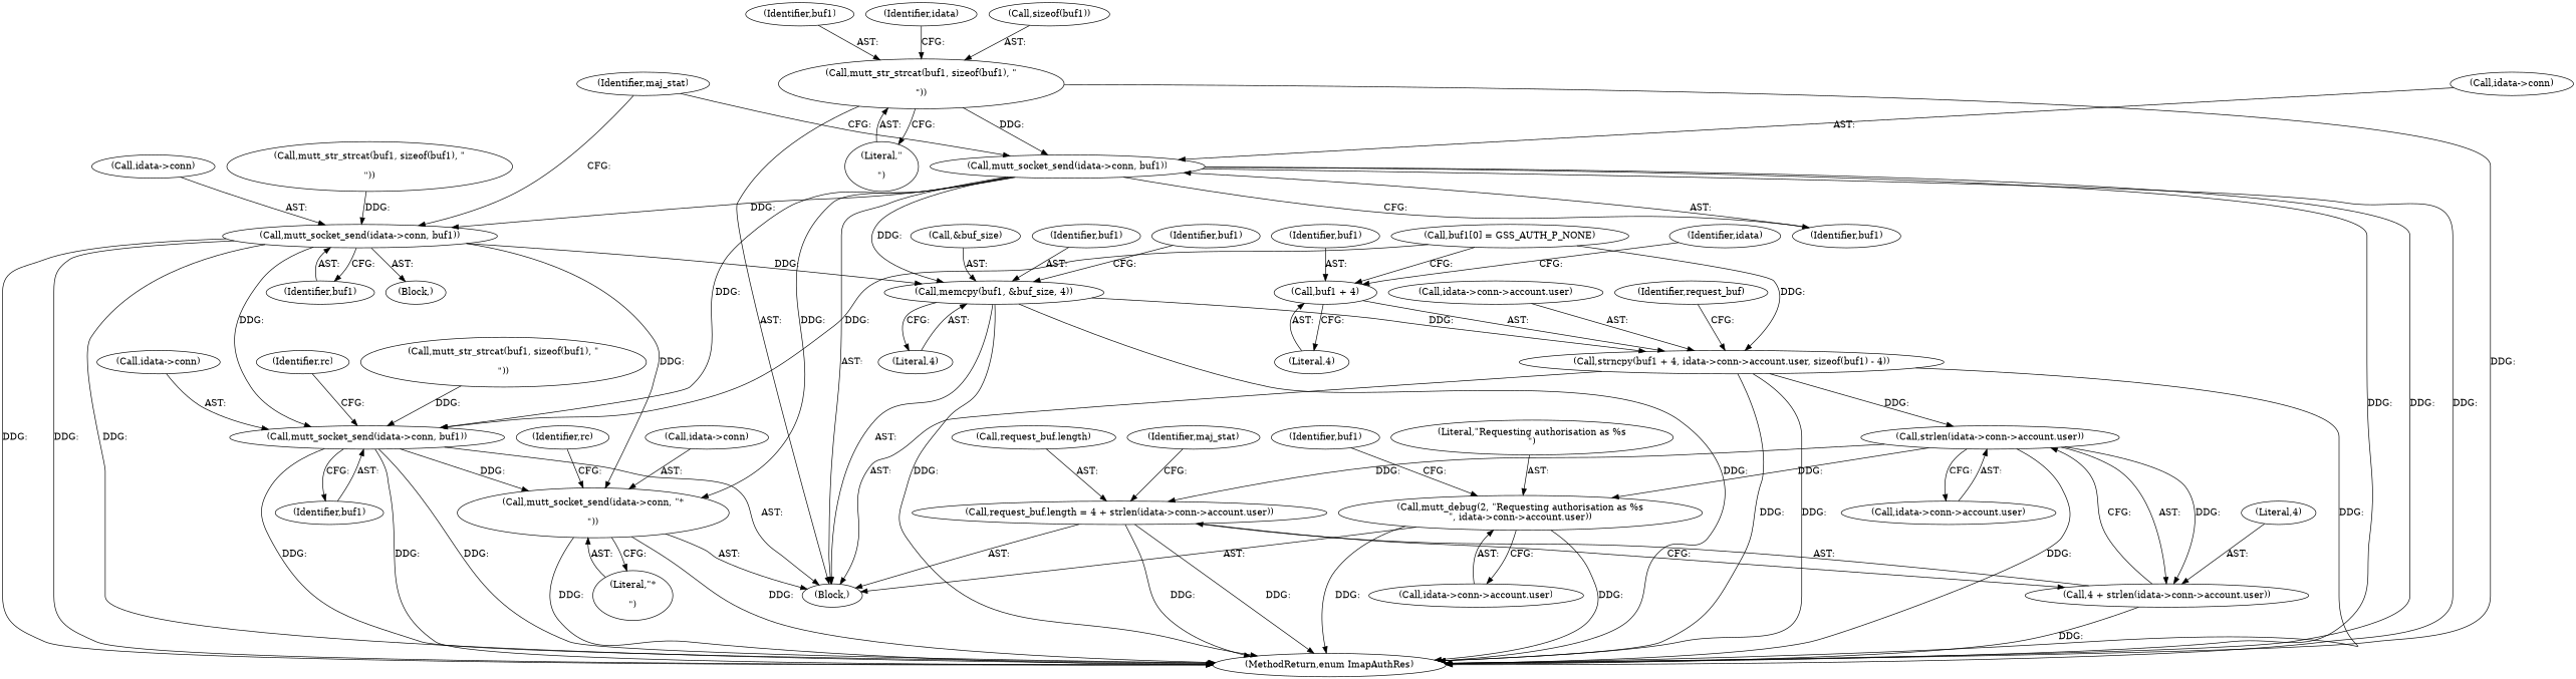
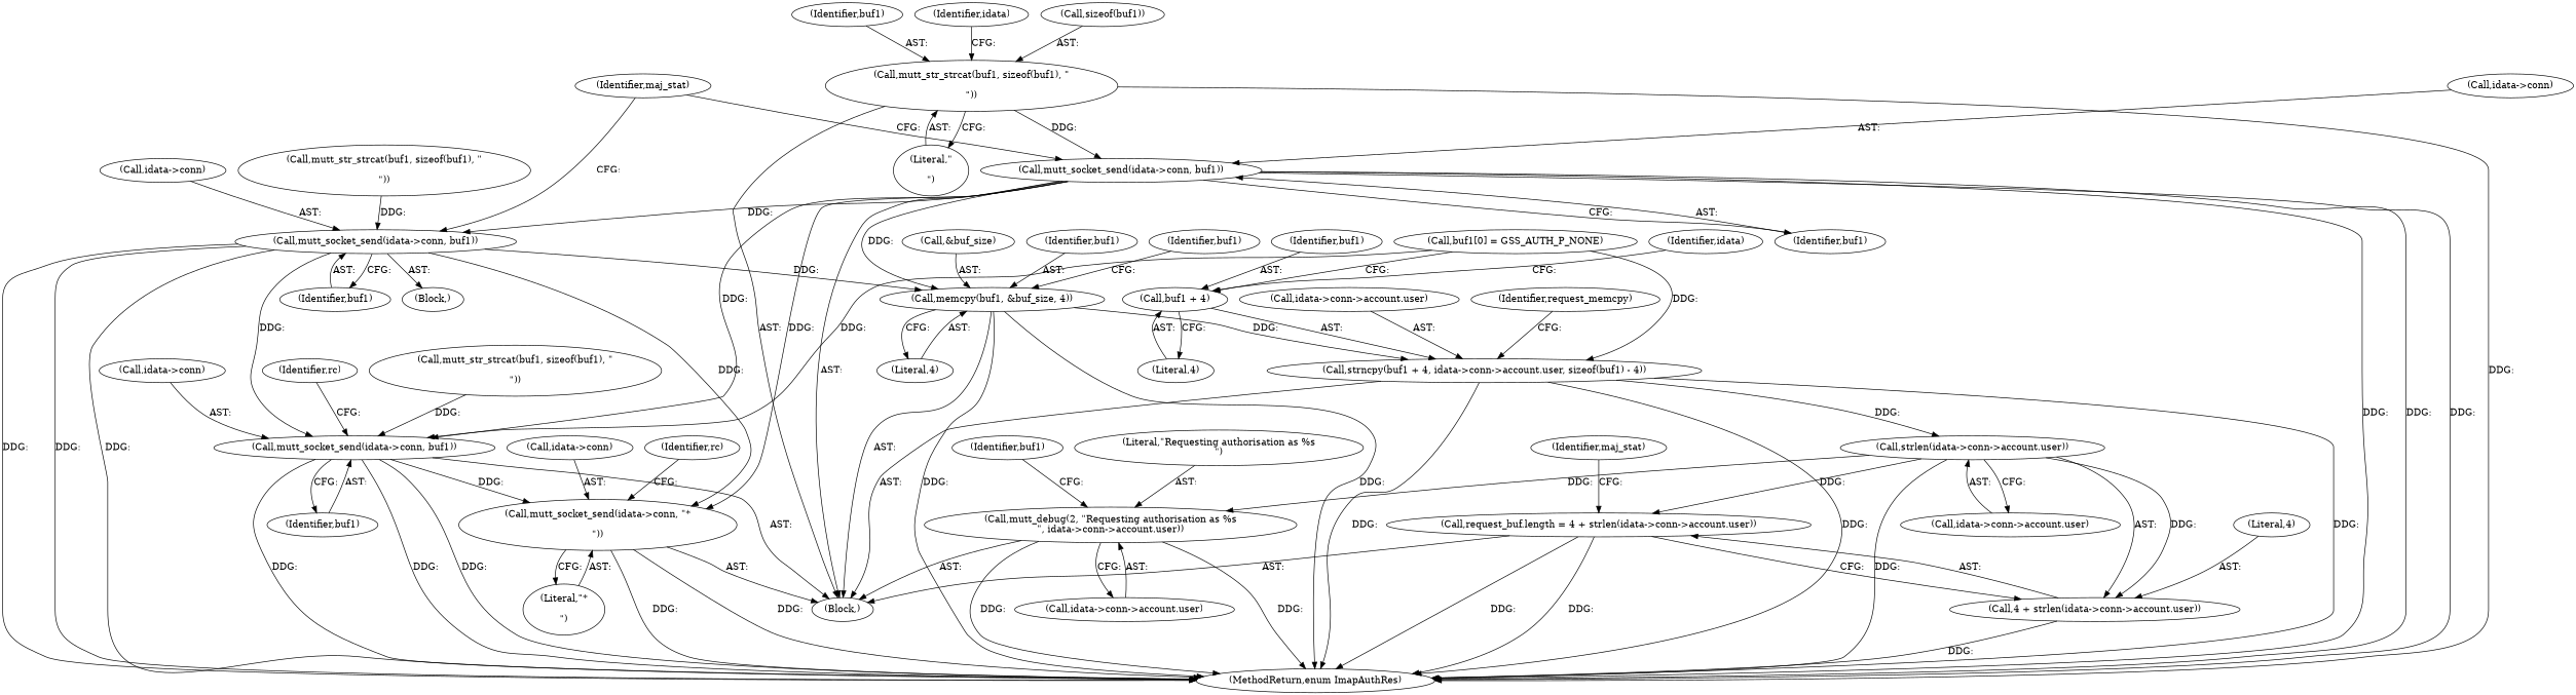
  digraph {
    n1 [label="(Call,mutt_socket_send(idata->conn, buf1))"]
    n2 [label="(Call,mutt_socket_send(idata->conn, buf1))"]
    n3 [label="(Call,memcpy(buf1, &buf_size, 4))"]
    n4 [label="(Call,mutt_socket_send(idata->conn, buf1))"]
    n5 [label="(Call,mutt_socket_send(idata->conn, \"*\r\n\"))"]
    n6 [label="(Identifier,buf1)"]
    n7 [label="(Block,)"]
    n8 [label="(MethodReturn,enum ImapAuthRes)"]
    n9 [label="(Identifier,buf1)"]
    n10 [label="(Block,)"]
    n11 [label="(Call,strncpy(buf1 + 4, idata->conn->account.user, sizeof(buf1) - 4))"]
    n12 [label="(Literal,4)"]
    n13 [label="(Identifier,buf1)"]
    n14 [label="(Literal,\"*\r\n\")"]
    n15 [label="(Call,mutt_str_strcat(buf1, sizeof(buf1), \"\r\n\"))"]
    n16 [label="(Literal,\"\r\n\")"]
    n17 [label="(Call,strlen(idata->conn->account.user))"]
    n18 [label="(Call,buf1 + 4)"]
    n19 [label="(Literal,4)"]
    n20 [label="(Call,request_buf.length = 4 + strlen(idata->conn->account.user))"]
    n21 [label="(Call,4 + strlen(idata->conn->account.user))"]
    n22 [label="(Call,mutt_debug(2, \"Requesting authorisation as %s\n\", idata->conn->account.user))"]
    n23 [label="(Call,idata->conn->account.user)"]
    n24 [label="(Call,idata->conn->account.user)"]
    n25 [label="(Call,idata->conn)"]
-   n26 [label="(Identifier,request_buf)"]
+   n26 [label="(Identifier,request_memcpy)"]
    n27 [label="(Identifier,buf1)"]
    n28 [label="(Call,idata->conn)"]
    n29 [label="(Identifier,buf1)"]
    n30 [label="(Identifier,idata)"]
    n31 [label="(Call,idata->conn)"]
    n32 [label="(Identifier,rc)"]
    n33 [label="(Identifier,buf1)"]
    n34 [label="(Call,mutt_str_strcat(buf1, sizeof(buf1), \"\r\n\"))"]
    n35 [label="(Literal,4)"]
    n36 [label="(Call,buf1[0] = GSS_AUTH_P_NONE)"]
    n37 [label="(Identifier,buf1)"]
    n38 [label="(Literal,\"Requesting authorisation as %s\n\")"]
    n39 [label="(Identifier,buf1)"]
    n40 [label="(Call,&buf_size)"]
    n41 [label="(Identifier,idata)"]
    n42 [label="(Identifier,rc)"]
    n43 [label="(Identifier,maj_stat)"]
-   n44 [label="(Call,request_buf.length)"]
    n45 [label="(Call,mutt_str_strcat(buf1, sizeof(buf1), \"\r\n\"))"]
    n46 [label="(Call,idata->conn)"]
    n47 [label="(Call,sizeof(buf1))"]
    n48 [label="(Call,idata->conn->account.user)"]
    n49 [label="(Identifier,maj_stat)"]
    n1 -> n2 [label="DDG: "]
    n1 -> n3 [label="DDG: "]
    n1 -> n4 [label="DDG: "]
    n1 -> n5 [label="DDG: "]
    n1 -> n6 [label="CFG: "]
    n1 -> n7 [label="AST: "]
    n1 -> n8 [label="DDG: "]
    n1 -> n8 [label="DDG: "]
    n1 -> n8 [label="DDG: "]
    n2 -> n3 [label="DDG: "]
    n2 -> n4 [label="DDG: "]
    n2 -> n5 [label="DDG: "]
    n2 -> n8 [label="DDG: "]
    n2 -> n8 [label="DDG: "]
    n2 -> n8 [label="DDG: "]
    n2 -> n9 [label="CFG: "]
    n2 -> n10 [label="AST: "]
    n3 -> n7 [label="AST: "]
    n3 -> n8 [label="DDG: "]
    n3 -> n8 [label="DDG: "]
    n3 -> n11 [label="DDG: "]
    n3 -> n12 [label="CFG: "]
    n4 -> n5 [label="DDG: "]
    n4 -> n7 [label="AST: "]
    n4 -> n8 [label="DDG: "]
    n4 -> n8 [label="DDG: "]
    n4 -> n8 [label="DDG: "]
    n4 -> n13 [label="CFG: "]
    n5 -> n7 [label="AST: "]
    n5 -> n8 [label="DDG: "]
    n5 -> n8 [label="DDG: "]
    n5 -> n14 [label="CFG: "]
    n6 -> n1 [label="AST: "]
    n9 -> n2 [label="AST: "]
    n11 -> n7 [label="AST: "]
    n11 -> n8 [label="DDG: "]
    n11 -> n8 [label="DDG: "]
    n11 -> n8 [label="DDG: "]
    n11 -> n17 [label="DDG: "]
    n12 -> n3 [label="AST: "]
    n13 -> n4 [label="AST: "]
    n14 -> n5 [label="AST: "]
    n15 -> n1 [label="DDG: "]
    n15 -> n7 [label="AST: "]
    n15 -> n8 [label="DDG: "]
    n15 -> n16 [label="CFG: "]
    n16 -> n15 [label="AST: "]
    n17 -> n8 [label="DDG: "]
    n17 -> n20 [label="DDG: "]
    n17 -> n21 [label="AST: "]
    n17 -> n21 [label="DDG: "]
    n17 -> n22 [label="DDG: "]
    n17 -> n23 [label="CFG: "]
    n18 -> n11 [label="AST: "]
    n18 -> n19 [label="CFG: "]
    n19 -> n18 [label="AST: "]
    n20 -> n7 [label="AST: "]
    n20 -> n8 [label="DDG: "]
    n20 -> n8 [label="DDG: "]
    n20 -> n21 [label="CFG: "]
    n21 -> n8 [label="DDG: "]
-   n21 -> n17 [label="CFG: "]
    n21 -> n20 [label="AST: "]
    n22 -> n7 [label="AST: "]
    n22 -> n8 [label="DDG: "]
    n22 -> n8 [label="DDG: "]
    n22 -> n24 [label="CFG: "]
    n23 -> n17 [label="AST: "]
    n24 -> n22 [label="AST: "]
    n25 -> n4 [label="AST: "]
    n26 -> n11 [label="CFG: "]
    n27 -> n22 [label="CFG: "]
    n28 -> n2 [label="AST: "]
    n29 -> n3 [label="AST: "]
    n30 -> n18 [label="CFG: "]
    n31 -> n5 [label="AST: "]
    n32 -> n5 [label="CFG: "]
    n33 -> n3 [label="CFG: "]
    n34 -> n2 [label="DDG: "]
    n35 -> n21 [label="AST: "]
    n36 -> n4 [label="DDG: "]
    n36 -> n11 [label="DDG: "]
    n36 -> n18 [label="CFG: "]
    n37 -> n15 [label="AST: "]
    n38 -> n22 [label="AST: "]
    n39 -> n18 [label="AST: "]
    n40 -> n3 [label="AST: "]
    n41 -> n15 [label="CFG: "]
    n42 -> n4 [label="CFG: "]
    n43 -> n1 [label="CFG: "]
    n43 -> n2 [label="CFG: "]
-   n44 -> n20 [label="AST: "]
    n45 -> n4 [label="DDG: "]
    n46 -> n1 [label="AST: "]
    n47 -> n15 [label="AST: "]
    n48 -> n11 [label="AST: "]
    n49 -> n20 [label="CFG: "]
  }
